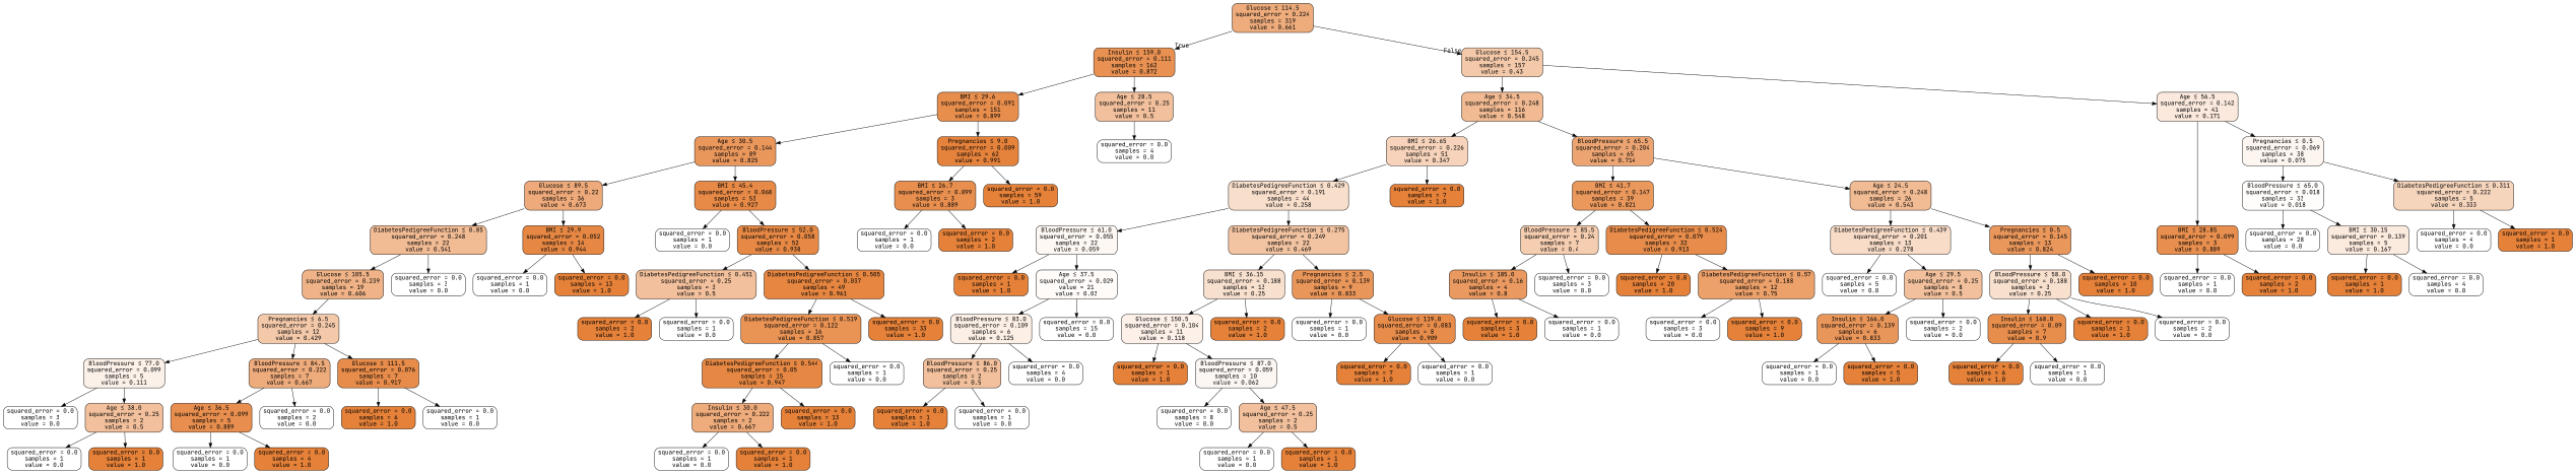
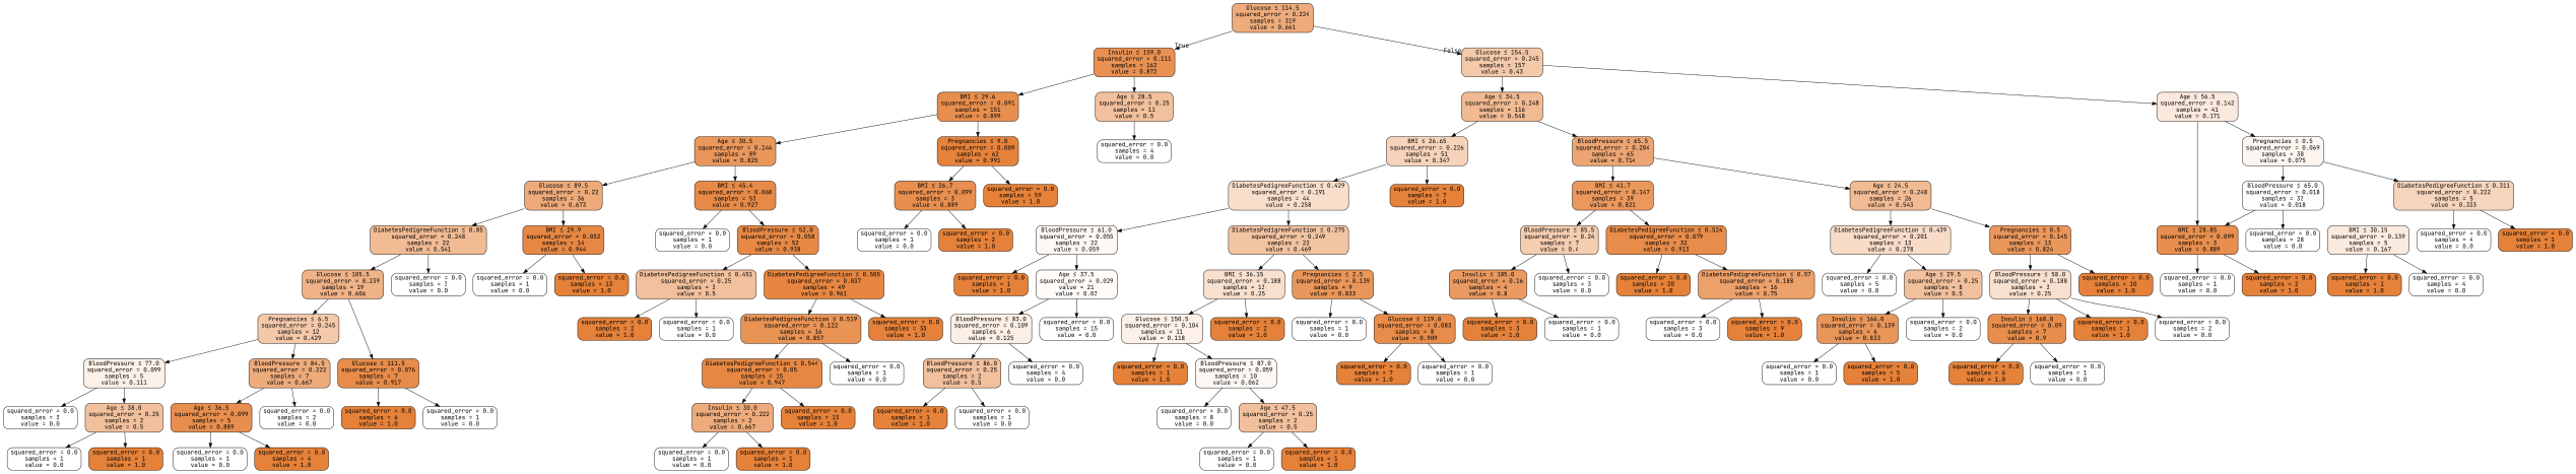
  digraph {
    fontname="JetBrains Mono"
    node [color=black fillcolor="#ffffff" fontname="JetBrains Mono" shape=box style="filled, rounded"]
    edge [fontname="JetBrains Mono"]
    n1 [fillcolor="#eeac7c" label=<Glucose &le; 114.5<br/>squared_error = 0.224<br/>samples = 319<br/>value = 0.661>]
    n2 [fillcolor="#e89152" label=<Insulin &le; 159.0<br/>squared_error = 0.111<br/>samples = 162<br/>value = 0.872>]
    n3 [fillcolor="#f4c9aa" label=<Glucose &le; 154.5<br/>squared_error = 0.245<br/>samples = 157<br/>value = 0.43>]
    n4 [fillcolor="#e88e4d" label=<BMI &le; 29.6<br/>squared_error = 0.091<br/>samples = 151<br/>value = 0.899>]
    n5 [fillcolor="#f2c09c" label=<Age &le; 28.5<br/>squared_error = 0.25<br/>samples = 11<br/>value = 0.5>]
    n6 [fillcolor="#f1ba92" label=<Age &le; 34.5<br/>squared_error = 0.248<br/>samples = 116<br/>value = 0.548>]
    n7 [fillcolor="#fbe9dd" label=<Age &le; 56.5<br/>squared_error = 0.142<br/>samples = 41<br/>value = 0.171>]
    n8 [fillcolor="#e5823b" label=<Pregnancies &le; 9.0<br/>squared_error = 0.009<br/>samples = 62<br/>value = 0.991>]
    n9 [fillcolor="#ea975c" label=<Age &le; 30.5<br/>squared_error = 0.144<br/>samples = 89<br/>value = 0.825>]
    n10 [label=<squared_error = 0.0<br/>samples = 4<br/>value = 0.0>]
    n11 [fillcolor="#e58139" label=<squared_error = 0.0<br/>samples = 59<br/>value = 1.0>]
    n12 [fillcolor="#e88f4f" label=<BMI &le; 26.7<br/>squared_error = 0.099<br/>samples = 3<br/>value = 0.889>]
    n13 [fillcolor="#e78a47" label=<BMI &le; 45.4<br/>squared_error = 0.068<br/>samples = 53<br/>value = 0.927>]
    n14 [fillcolor="#eeaa7a" label=<Glucose &le; 89.5<br/>squared_error = 0.22<br/>samples = 36<br/>value = 0.673>]
    n15 [fillcolor="#e58139" label=<squared_error = 0.0<br/>samples = 2<br/>value = 1.0>]
    n16 [label=<squared_error = 0.0<br/>samples = 1<br/>value = 0.0>]
    n17 [fillcolor="#e78945" label=<BloodPressure &le; 52.0<br/>squared_error = 0.058<br/>samples = 52<br/>value = 0.938>]
    n18 [label=<squared_error = 0.0<br/>samples = 1<br/>value = 0.0>]
    n19 [fillcolor="#e68844" label=<BMI &le; 29.9<br/>squared_error = 0.052<br/>samples = 14<br/>value = 0.944>]
    n20 [fillcolor="#f1bb94" label=<DiabetesPedigreeFunction &le; 0.85<br/>squared_error = 0.248<br/>samples = 22<br/>value = 0.541>]
    n21 [fillcolor="#f2c09c" label=<DiabetesPedigreeFunction &le; 0.451<br/>squared_error = 0.25<br/>samples = 3<br/>value = 0.5>]
    n22 [fillcolor="#e68641" label=<DiabetesPedigreeFunction &le; 0.505<br/>squared_error = 0.037<br/>samples = 49<br/>value = 0.961>]
    n23 [label=<squared_error = 0.0<br/>samples = 1<br/>value = 0.0>]
    n24 [fillcolor="#e58139" label=<squared_error = 0.0<br/>samples = 2<br/>value = 1.0>]
    n25 [fillcolor="#e58139" label=<squared_error = 0.0<br/>samples = 33<br/>value = 1.0>]
    n26 [fillcolor="#e99355" label=<DiabetesPedigreeFunction &le; 0.519<br/>squared_error = 0.122<br/>samples = 16<br/>value = 0.857>]
    n27 [label=<squared_error = 0.0<br/>samples = 1<br/>value = 0.0>]
    n28 [fillcolor="#e68843" label=<DiabetesPedigreeFunction &le; 0.544<br/>squared_error = 0.05<br/>samples = 15<br/>value = 0.947>]
    n29 [fillcolor="#eeab7b" label=<Insulin &le; 30.0<br/>squared_error = 0.222<br/>samples = 2<br/>value = 0.667>]
    n30 [fillcolor="#e58139" label=<squared_error = 0.0<br/>samples = 13<br/>value = 1.0>]
    n31 [label=<squared_error = 0.0<br/>samples = 1<br/>value = 0.0>]
    n32 [fillcolor="#e58139" label=<squared_error = 0.0<br/>samples = 1<br/>value = 1.0>]
    n33 [label=<squared_error = 0.0<br/>samples = 1<br/>value = 0.0>]
    n34 [fillcolor="#e58139" label=<squared_error = 0.0<br/>samples = 13<br/>value = 1.0>]
    n35 [fillcolor="#efb387" label=<Glucose &le; 105.5<br/>squared_error = 0.239<br/>samples = 19<br/>value = 0.606>]
    n36 [label=<squared_error = 0.0<br/>samples = 3<br/>value = 0.0>]
    n37 [fillcolor="#f4c9aa" label=<Pregnancies &le; 6.5<br/>squared_error = 0.245<br/>samples = 12<br/>value = 0.429>]
    n38 [fillcolor="#e78c4a" label=<Glucose &le; 111.5<br/>squared_error = 0.076<br/>samples = 7<br/>value = 0.917>]
    n39 [fillcolor="#fcf1e9" label=<BloodPressure &le; 77.0<br/>squared_error = 0.099<br/>samples = 5<br/>value = 0.111>]
    n40 [fillcolor="#eeab7b" label=<BloodPressure &le; 84.5<br/>squared_error = 0.222<br/>samples = 7<br/>value = 0.667>]
    n41 [fillcolor="#e58139" label=<squared_error = 0.0<br/>samples = 6<br/>value = 1.0>]
    n42 [label=<squared_error = 0.0<br/>samples = 1<br/>value = 0.0>]
    n43 [label=<squared_error = 0.0<br/>samples = 3<br/>value = 0.0>]
    n44 [fillcolor="#f2c09c" label=<Age &le; 38.0<br/>squared_error = 0.25<br/>samples = 2<br/>value = 0.5>]
    n45 [fillcolor="#e88f4f" label=<Age &le; 36.5<br/>squared_error = 0.099<br/>samples = 5<br/>value = 0.889>]
    n46 [label=<squared_error = 0.0<br/>samples = 2<br/>value = 0.0>]
    n47 [label=<squared_error = 0.0<br/>samples = 1<br/>value = 0.0>]
    n48 [fillcolor="#e58139" label=<squared_error = 0.0<br/>samples = 1<br/>value = 1.0>]
    n49 [label=<squared_error = 0.0<br/>samples = 1<br/>value = 0.0>]
    n50 [fillcolor="#e58139" label=<squared_error = 0.0<br/>samples = 4<br/>value = 1.0>]
    n51 [fillcolor="#e88e4d" label=<Insulin &le; 168.0<br/>squared_error = 0.09<br/>samples = 7<br/>value = 0.9>]
    n52 [label=<squared_error = 0.0<br/>samples = 1<br/>value = 0.0>]
    n53 [fillcolor="#e58139" label=<squared_error = 0.0<br/>samples = 6<br/>value = 1.0>]
    n54 [fillcolor="#eca572" label=<BloodPressure &le; 65.5<br/>squared_error = 0.204<br/>samples = 65<br/>value = 0.714>]
    n55 [fillcolor="#f6d3ba" label=<BMI &le; 26.65<br/>squared_error = 0.226<br/>samples = 51<br/>value = 0.347>]
    n56 [fillcolor="#fdf6f0" label=<Pregnancies &le; 0.5<br/>squared_error = 0.069<br/>samples = 38<br/>value = 0.075>]
    n57 [fillcolor="#e88f4f" label=<BMI &le; 28.85<br/>squared_error = 0.099<br/>samples = 3<br/>value = 0.889>]
    n58 [fillcolor="#f1bb94" label=<Age &le; 24.5<br/>squared_error = 0.248<br/>samples = 26<br/>value = 0.543>]
    n59 [fillcolor="#ea985c" label=<BMI &le; 41.7<br/>squared_error = 0.147<br/>samples = 39<br/>value = 0.821>]
    n60 [fillcolor="#e58139" label=<squared_error = 0.0<br/>samples = 7<br/>value = 1.0>]
    n61 [fillcolor="#f8dfcc" label=<DiabetesPedigreeFunction &le; 0.429<br/>squared_error = 0.191<br/>samples = 44<br/>value = 0.258>]
    n62 [fillcolor="#ea975c" label=<Pregnancies &le; 0.5<br/>squared_error = 0.145<br/>samples = 13<br/>value = 0.824>]
    n63 [fillcolor="#f8dcc8" label=<DiabetesPedigreeFunction &le; 0.439<br/>squared_error = 0.201<br/>samples = 13<br/>value = 0.278>]
    n64 [fillcolor="#e78c4a" label=<DiabetesPedigreeFunction &le; 0.524<br/>squared_error = 0.079<br/>samples = 32<br/>value = 0.913>]
    n65 [fillcolor="#f5cdb0" label=<BloodPressure &le; 85.5<br/>squared_error = 0.24<br/>samples = 7<br/>value = 0.4>]
    n66 [fillcolor="#f8e0ce" label=<BloodPressure &le; 58.0<br/>squared_error = 0.188<br/>samples = 3<br/>value = 0.25>]
    n67 [fillcolor="#e58139" label=<squared_error = 0.0<br/>samples = 10<br/>value = 1.0>]
    n68 [label=<squared_error = 0.0<br/>samples = 5<br/>value = 0.0>]
    n69 [fillcolor="#f2c09c" label=<Age &le; 29.5<br/>squared_error = 0.25<br/>samples = 8<br/>value = 0.5>]
    n70 [fillcolor="#e58139" label=<squared_error = 0.0<br/>samples = 1<br/>value = 1.0>]
    n71 [label=<squared_error = 0.0<br/>samples = 2<br/>value = 0.0>]
    n72 [fillcolor="#e9965a" label=<Insulin &le; 166.0<br/>squared_error = 0.139<br/>samples = 6<br/>value = 0.833>]
    n73 [label=<squared_error = 0.0<br/>samples = 2<br/>value = 0.0>]
    n74 [fillcolor="#e58139" label=<squared_error = 0.0<br/>samples = 5<br/>value = 1.0>]
    n75 [label=<squared_error = 0.0<br/>samples = 1<br/>value = 0.0>]
    n76 [fillcolor="#e58139" label=<squared_error = 0.0<br/>samples = 20<br/>value = 1.0>]
-   n77 [fillcolor="#eca06a" label=<DiabetesPedigreeFunction &le; 0.57<br/>squared_error = 0.188<br/>samples = 12<br/>value = 0.75>]
+   n77 [fillcolor="#eca06a" label=<DiabetesPedigreeFunction &le; 0.57<br/>squared_error = 0.188<br/>samples = 16<br/>value = 0.75>]
    n78 [fillcolor="#ea9a61" label=<Insulin &le; 185.0<br/>squared_error = 0.16<br/>samples = 4<br/>value = 0.8>]
    n79 [label=<squared_error = 0.0<br/>samples = 3<br/>value = 0.0>]
    n80 [label=<squared_error = 0.0<br/>samples = 3<br/>value = 0.0>]
    n81 [fillcolor="#e58139" label=<squared_error = 0.0<br/>samples = 9<br/>value = 1.0>]
    n82 [fillcolor="#e58139" label=<squared_error = 0.0<br/>samples = 3<br/>value = 1.0>]
    n83 [label=<squared_error = 0.0<br/>samples = 1<br/>value = 0.0>]
    n84 [fillcolor="#f3c4a2" label=<DiabetesPedigreeFunction &le; 0.275<br/>squared_error = 0.249<br/>samples = 22<br/>value = 0.469>]
    n85 [fillcolor="#fdf8f3" label=<BloodPressure &le; 61.0<br/>squared_error = 0.055<br/>samples = 22<br/>value = 0.059>]
    n86 [fillcolor="#f8e0ce" label=<BMI &le; 36.15<br/>squared_error = 0.188<br/>samples = 13<br/>value = 0.25>]
    n87 [fillcolor="#e9965a" label=<Pregnancies &le; 2.5<br/>squared_error = 0.139<br/>samples = 9<br/>value = 0.833>]
    n88 [fillcolor="#e58139" label=<squared_error = 0.0<br/>samples = 1<br/>value = 1.0>]
    n89 [fillcolor="#fefbf9" label=<Age &le; 37.5<br/>squared_error = 0.029<br/>value = 21<br/>value = 0.03>]
    n90 [fillcolor="#fcf0e8" label=<Glucose &le; 150.5<br/>squared_error = 0.104<br/>samples = 11<br/>value = 0.118>]
    n91 [fillcolor="#e58139" label=<squared_error = 0.0<br/>samples = 2<br/>value = 1.0>]
    n92 [label=<squared_error = 0.0<br/>samples = 1<br/>value = 0.0>]
    n93 [fillcolor="#e78c4b" label=<Glucose &le; 119.0<br/>squared_error = 0.083<br/>samples = 8<br/>value = 0.909>]
    n94 [fillcolor="#fdf7f3" label=<BloodPressure &le; 87.0<br/>squared_error = 0.059<br/>samples = 10<br/>value = 0.062>]
    n95 [fillcolor="#e58139" label=<squared_error = 0.0<br/>samples = 1<br/>value = 1.0>]
    n96 [label=<squared_error = 0.0<br/>samples = 8<br/>value = 0.0>]
    n97 [fillcolor="#f2c09c" label=<Age &le; 47.5<br/>squared_error = 0.25<br/>samples = 2<br/>value = 0.5>]
    n98 [label=<squared_error = 0.0<br/>samples = 1<br/>value = 0.0>]
    n99 [fillcolor="#e58139" label=<squared_error = 0.0<br/>samples = 1<br/>value = 1.0>]
    n100 [label=<squared_error = 0.0<br/>samples = 1<br/>value = 0.0>]
    n101 [fillcolor="#e58139" label=<squared_error = 0.0<br/>samples = 7<br/>value = 1.0>]
    n102 [fillcolor="#fcefe6" label=<BloodPressure &le; 83.0<br/>squared_error = 0.109<br/>samples = 6<br/>value = 0.125>]
    n103 [label=<squared_error = 0.0<br/>samples = 15<br/>value = 0.0>]
    n104 [label=<squared_error = 0.0<br/>samples = 4<br/>value = 0.0>]
    n105 [fillcolor="#f2c09c" label=<BloodPressure &le; 86.0<br/>squared_error = 0.25<br/>samples = 2<br/>value = 0.5>]
    n106 [fillcolor="#e58139" label=<squared_error = 0.0<br/>samples = 1<br/>value = 1.0>]
    n107 [label=<squared_error = 0.0<br/>samples = 1<br/>value = 0.0>]
    n108 [fillcolor="#f6d5bd" label=<DiabetesPedigreeFunction &le; 0.311<br/>squared_error = 0.222<br/>samples = 5<br/>value = 0.333>]
    n109 [fillcolor="#fffdfb" label=<BloodPressure &le; 65.0<br/>squared_error = 0.018<br/>samples = 33<br/>value = 0.018>]
    n110 [label=<squared_error = 0.0<br/>samples = 1<br/>value = 0.0>]
    n111 [fillcolor="#e58139" label=<squared_error = 0.0<br/>samples = 2<br/>value = 1.0>]
    n112 [fillcolor="#e58139" label=<squared_error = 0.0<br/>samples = 1<br/>value = 1.0>]
    n113 [label=<squared_error = 0.0<br/>samples = 4<br/>value = 0.0>]
    n114 [fillcolor="#fbeade" label=<BMI &le; 30.15<br/>squared_error = 0.139<br/>samples = 5<br/>value = 0.167>]
    n115 [label=<squared_error = 0.0<br/>samples = 28<br/>value = 0.0>]
    n116 [fillcolor="#e58139" label=<squared_error = 0.0<br/>samples = 1<br/>value = 1.0>]
    n117 [label=<squared_error = 0.0<br/>samples = 4<br/>value = 0.0>]
    n1 -> n2 [headlabel=True labelangle=45 labeldistance=2.5]
    n1 -> n3 [headlabel=False labelangle=-45 labeldistance=2.5]
    n2 -> n4
    n2 -> n5
    n3 -> n6
    n3 -> n7
    n4 -> n8
    n4 -> n9
    n5 -> n10
    n6 -> n54
    n6 -> n55
    n7 -> n56
    n7 -> n57
    n8 -> n11
    n8 -> n12
    n9 -> n13
    n9 -> n14
    n12 -> n15
    n12 -> n16
    n13 -> n17
    n13 -> n18
    n14 -> n19
    n14 -> n20
    n17 -> n21
    n17 -> n22
    n19 -> n33
    n19 -> n34
    n20 -> n35
    n20 -> n36
    n21 -> n23
    n21 -> n24
    n22 -> n25
    n22 -> n26
    n26 -> n27
    n26 -> n28
    n28 -> n29
    n28 -> n30
    n29 -> n31
    n29 -> n32
    n35 -> n37
-   n37 -> n38
+   n35 -> n38
    n37 -> n39
    n37 -> n40
    n38 -> n41
    n38 -> n42
    n39 -> n43
    n39 -> n44
    n40 -> n45
    n40 -> n46
    n44 -> n47
    n44 -> n48
    n45 -> n49
    n45 -> n50
    n51 -> n52
    n51 -> n53
    n54 -> n58
    n54 -> n59
    n55 -> n60
    n55 -> n61
    n56 -> n108
    n56 -> n109
    n57 -> n110
    n57 -> n111
    n58 -> n62
    n58 -> n63
    n59 -> n64
    n59 -> n65
    n61 -> n84
    n61 -> n85
    n62 -> n66
    n62 -> n67
    n63 -> n68
    n63 -> n69
    n64 -> n76
    n64 -> n77
    n65 -> n78
    n65 -> n79
    n66 -> n51
    n66 -> n70
    n66 -> n71
    n69 -> n72
    n69 -> n73
    n72 -> n74
    n72 -> n75
    n77 -> n80
    n77 -> n81
    n78 -> n82
    n78 -> n83
    n84 -> n86
    n84 -> n87
    n85 -> n88
    n85 -> n89
    n86 -> n90
    n86 -> n91
    n87 -> n92
    n87 -> n93
    n89 -> n102
    n89 -> n103
    n90 -> n94
    n90 -> n95
    n93 -> n100
    n93 -> n101
    n94 -> n96
    n94 -> n97
    n97 -> n98
    n97 -> n99
    n102 -> n104
    n102 -> n105
    n105 -> n106
    n105 -> n107
    n108 -> n112
    n108 -> n113
-   n109 -> n114
+   n109 -> n57
    n109 -> n115
    n114 -> n116
    n114 -> n117
  }
